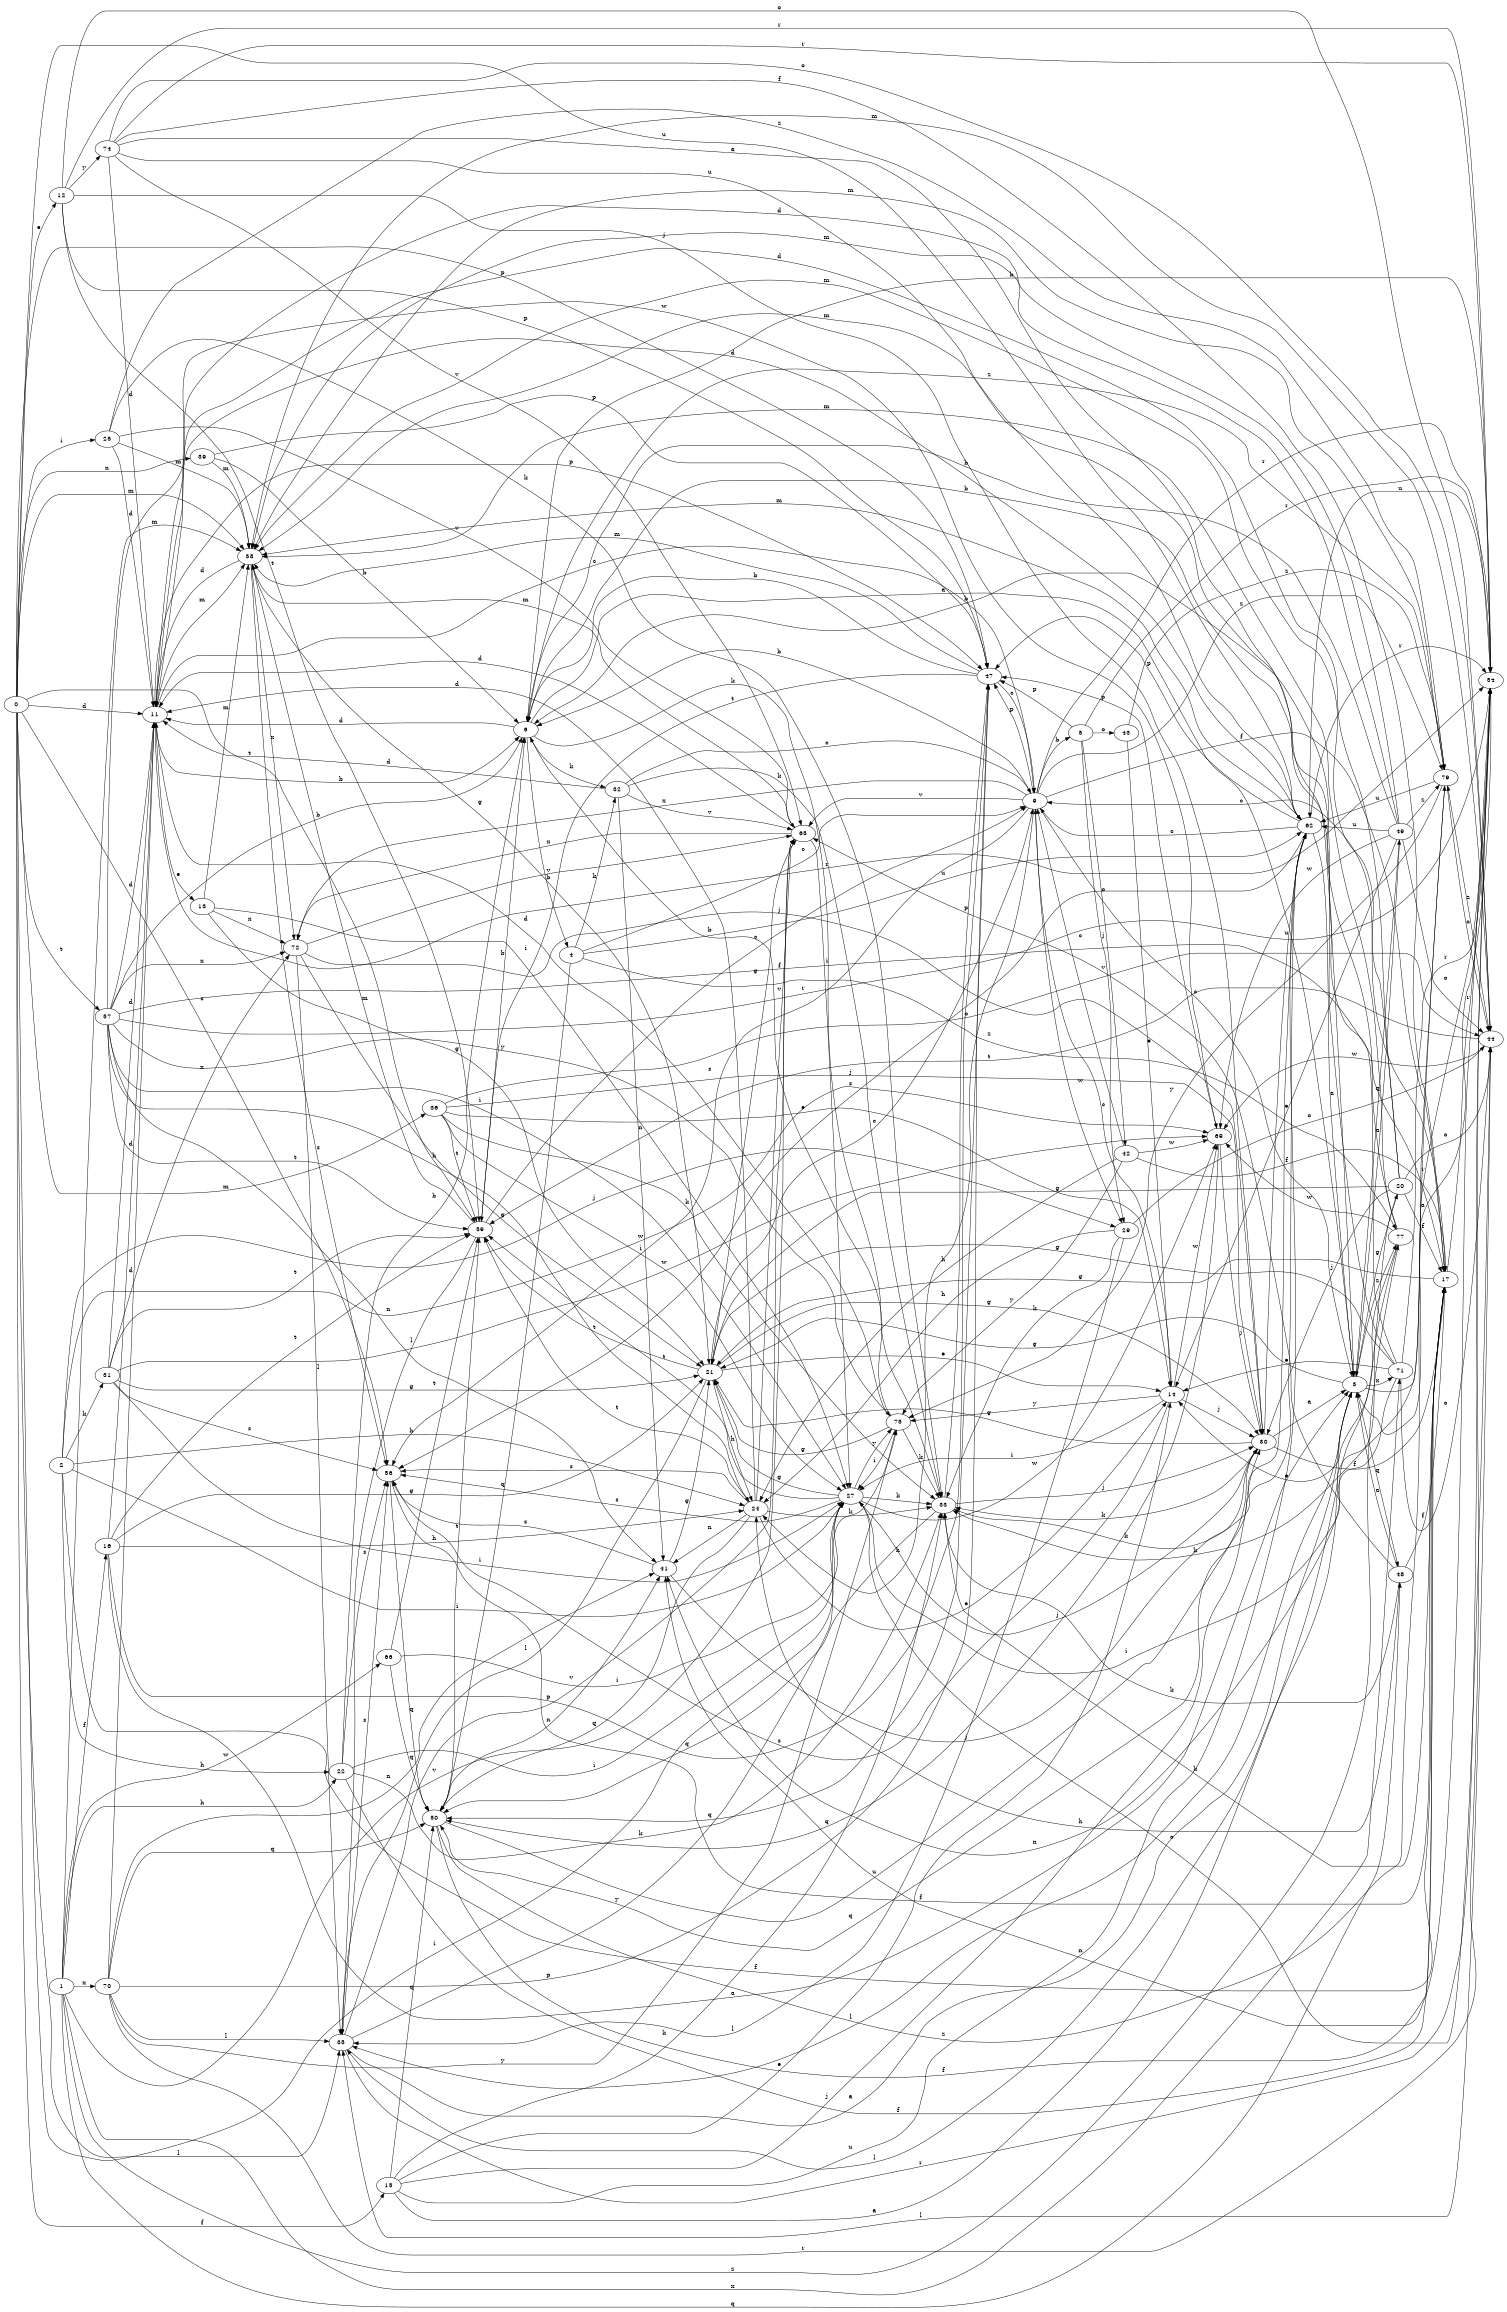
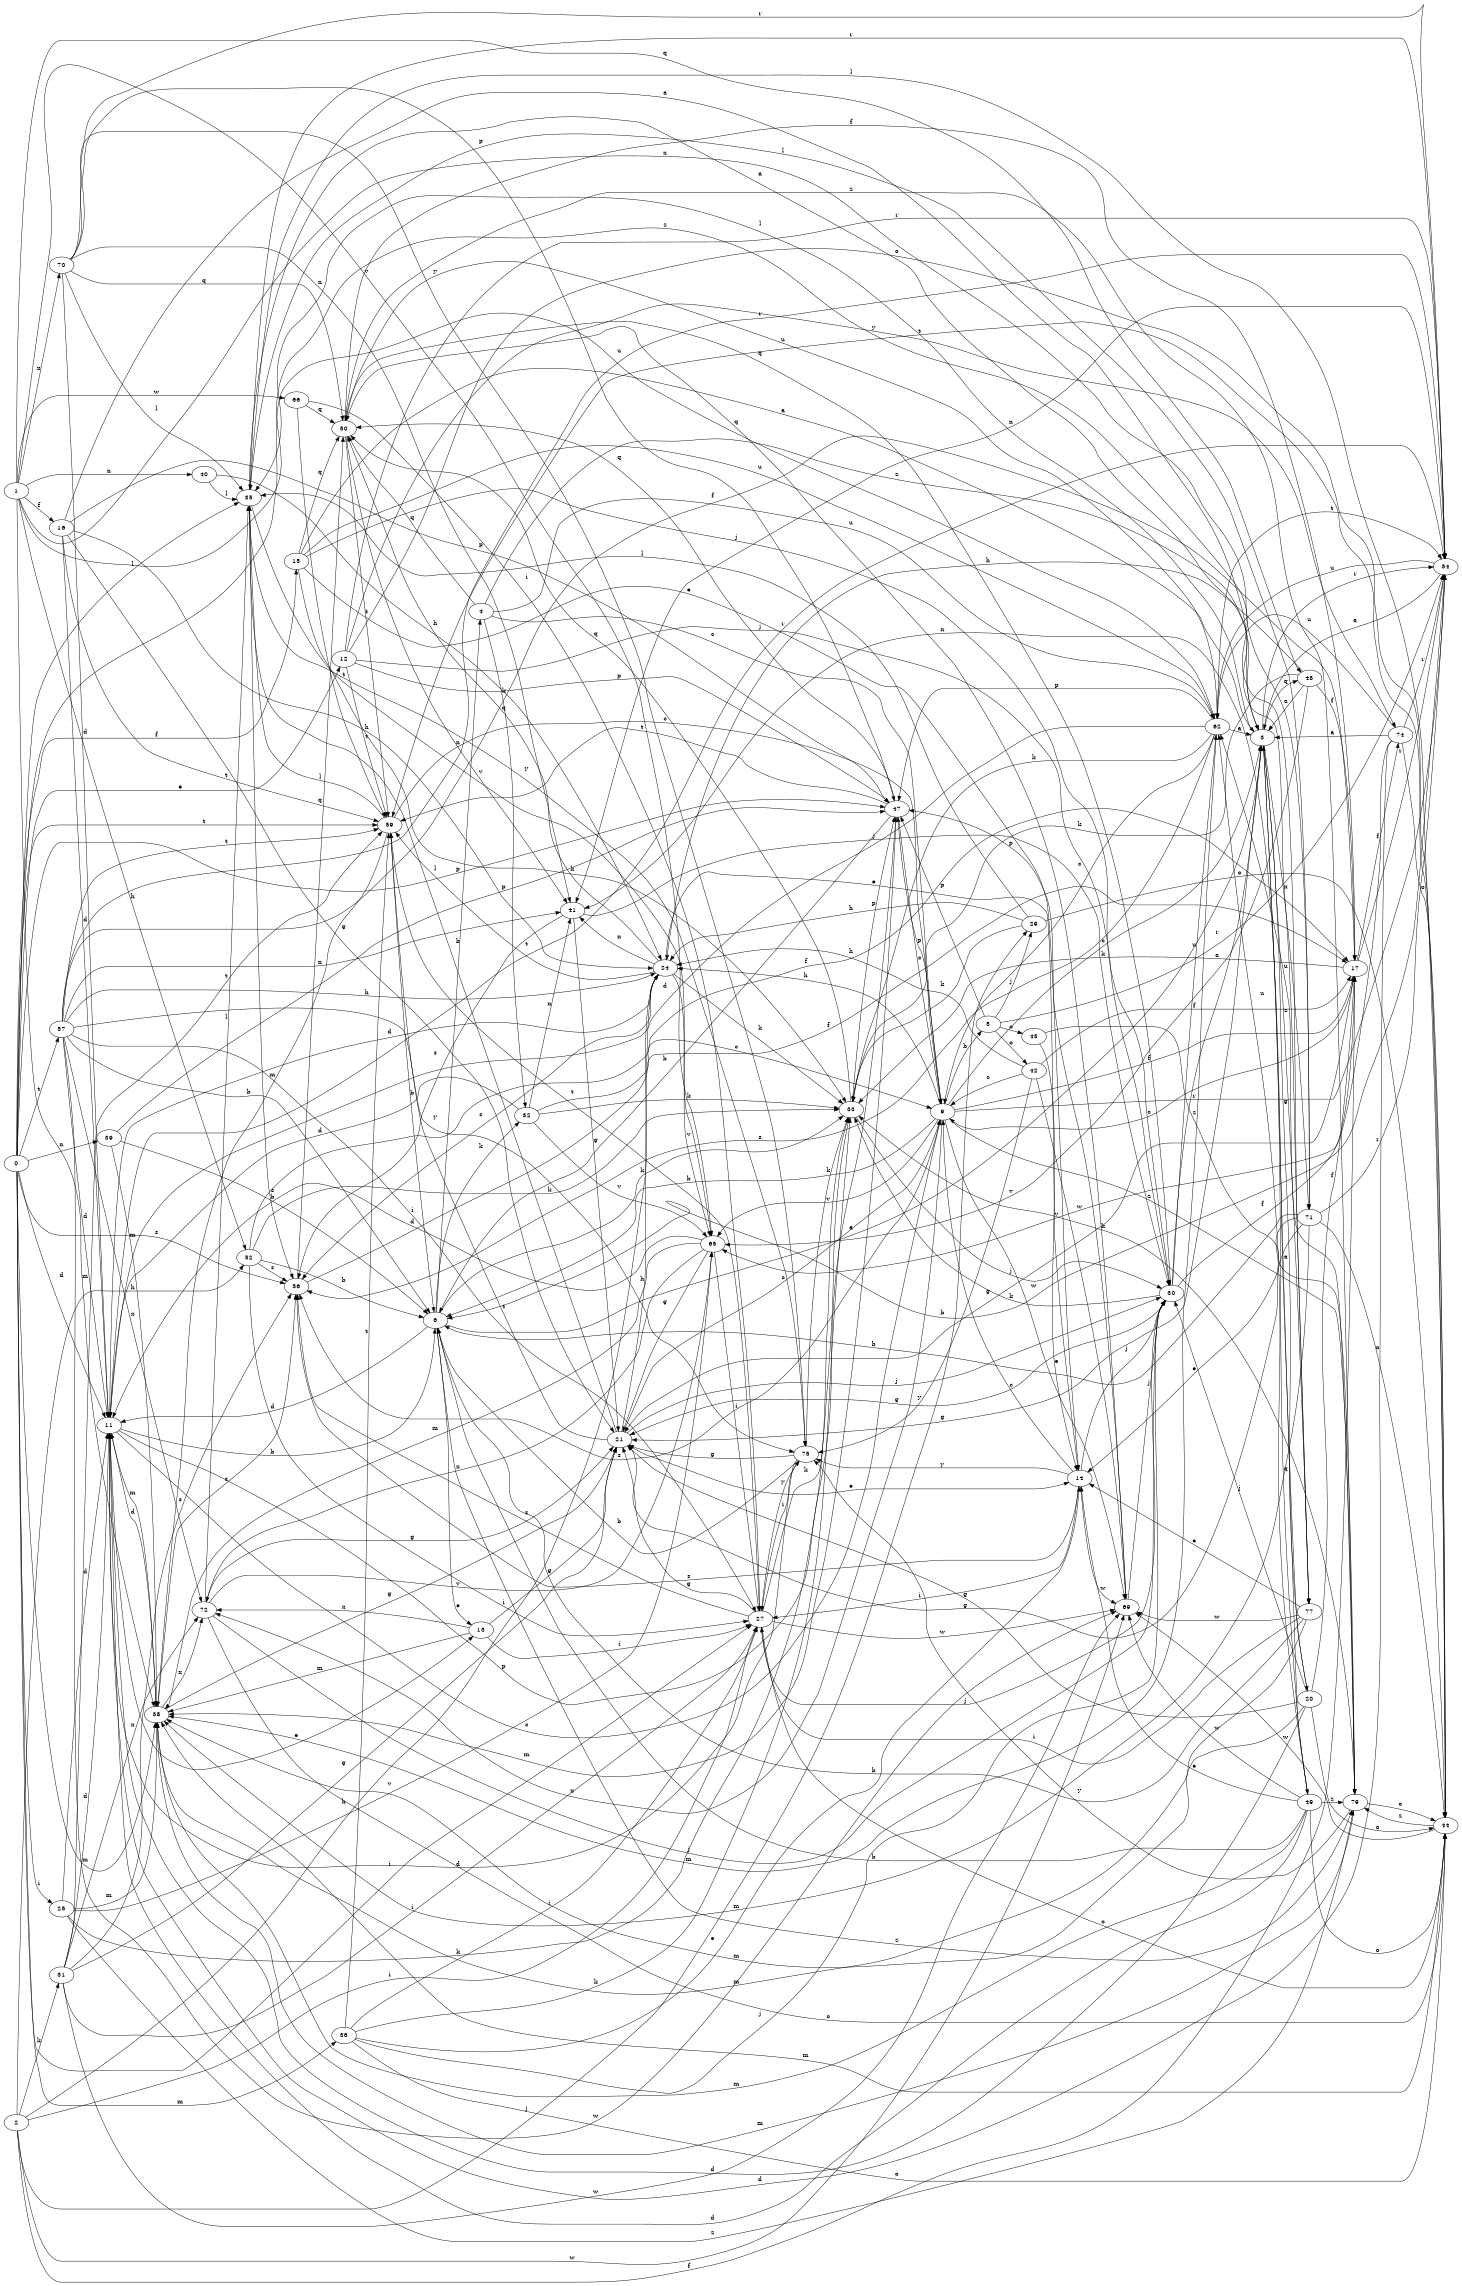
  strict digraph {
    rankdir=LR
    0
    11
    12
    15
    25
    27
    35
    36
    38
    39
    47
    56
    57
    59
    62
    9
    54
    6
    13
    30
    44
    74
    3
    50
    33
    14
    65
    79
    69
    21
    75
    72
    17
    24
    41
    1
    16
-   22
+   22 [label=52]
+   40
    48
    66
    70
    71
    77
    2
    29
    31
    20
    49
    5
    4
    32
    42
    43
    0 -> 11 [label=d]
    0 -> 12 [label=e]
    0 -> 15 [label=f]
    0 -> 25 [label=i]
    0 -> 27 [label=i]
    0 -> 35 [label=l]
    0 -> 36 [label=m]
    0 -> 38 [label=m]
    0 -> 39 [label=n]
    0 -> 47 [label=p]
    0 -> 56 [label=s]
    0 -> 57 [label=t]
    0 -> 59 [label=t]
    0 -> 62 [label=u]
    11 -> 38 [label=m]
    11 -> 47 [label=p]
    11 -> 9 [label=c]
    11 -> 54 [label=r]
    11 -> 6 [label=b]
    11 -> 13 [label=e]
    12 -> 47 [label=p]
    12 -> 59 [label=t]
    12 -> 54 [label=r]
    12 -> 30 [label=j]
    12 -> 44 [label=o]
    12 -> 74 [label=y]
    15 -> 62 [label=u]
    15 -> 30 [label=j]
    15 -> 3 [label=a]
    15 -> 50 [label=q]
    15 -> 33 [label=k]
    15 -> 14 [label=e]
    25 -> 11 [label=d]
    25 -> 38 [label=m]
    25 -> 33 [label=k]
    25 -> 65 [label=v]
    25 -> 79 [label=z]
    27 -> 56 [label=s]
    27 -> 59 [label=t]
    27 -> 30 [label=j]
    27 -> 44 [label=o]
    27 -> 33 [label=k]
    27 -> 69 [label=w]
    27 -> 21 [label=g]
    27 -> 75 [label=y]
    35 -> 56 [label=s]
    35 -> 54 [label=r]
    35 -> 3 [label=a]
    35 -> 65 [label=v]
    35 -> 75 [label=y]
    36 -> 27 [label=i]
    36 -> 59 [label=t]
    36 -> 30 [label=j]
    36 -> 44 [label=o]
    36 -> 33 [label=k]
    36 -> 14 [label=e]
    38 -> 11 [label=d]
    38 -> 56 [label=s]
    38 -> 21 [label=g]
    38 -> 72 [label=x]
    39 -> 38 [label=m]
    39 -> 47 [label=p]
    39 -> 6 [label=b]
    47 -> 38 [label=m]
    47 -> 59 [label=t]
    47 -> 9 [label=c]
    47 -> 6 [label=b]
    47 -> 50 [label=q]
    56 -> 50 [label=q]
    56 -> 17 [label=f]
    57 -> 11 [label=d]
    57 -> 27 [label=i]
    57 -> 59 [label=t]
    57 -> 54 [label=r]
    57 -> 6 [label=b]
    57 -> 69 [label=w]
    57 -> 75 [label=y]
    57 -> 72 [label=x]
    57 -> 17 [label=f]
    57 -> 24 [label=h]
    57 -> 41 [label=n]
    59 -> 35 [label=l]
    59 -> 38 [label=m]
    59 -> 9 [label=c]
    59 -> 6 [label=b]
    62 -> 11 [label=d]
    62 -> 38 [label=m]
    62 -> 47 [label=p]
    62 -> 56 [label=s]
    62 -> 9 [label=c]
-   62 -> 54 [label=r]
+   62 -> 54 [label=t]
    62 -> 3 [label=a]
    62 -> 33 [label=k]
    9 -> 47 [label=p]
    9 -> 56 [label=s]
    9 -> 54 [label=r]
    9 -> 6 [label=b]
    9 -> 3 [label=c]
    9 -> 65 [label=v]
    9 -> 79 [label=z]
-   9 -> 29 [label=w]
+   9 -> 69 [label=w]
    9 -> 72 [label=x]
    9 -> 17 [label=f]
    9 -> 24 [label=h]
    9 -> 5 [label=b]
    54 -> 62 [label=u]
    54 -> 6 [label=b]
    54 -> 3 [label=a]
    54 -> 41 [label=n]
    6 -> 11 [label=d]
+   6 -> 13 [label=e]
    6 -> 3 [label=a]
    6 -> 33 [label=k]
    6 -> 79 [label=z]
    6 -> 4 [label=b]
    6 -> 32 [label=k]
    13 -> 27 [label=i]
    13 -> 38 [label=m]
    13 -> 21 [label=g]
    13 -> 72 [label=x]
    30 -> 62 [label=u]
    30 -> 3 [label=a]
    30 -> 50 [label=q]
    30 -> 33 [label=k]
    30 -> 21 [label=g]
    30 -> 17 [label=f]
    44 -> 35 [label=l]
    44 -> 38 [label=m]
    44 -> 59 [label=t]
    44 -> 79 [label=z]
    44 -> 69 [label=w]
    74 -> 11 [label=d]
    74 -> 62 [label=u]
    74 -> 54 [label=r]
    74 -> 44 [label=o]
    74 -> 3 [label=a]
    74 -> 65 [label=v]
-   74 -> 17 [label=f]
+   17 -> 74 [label=f]
    3 -> 35 [label=l]
    3 -> 54 [label=r]
    3 -> 21 [label=g]
    3 -> 48 [label=q]
    3 -> 71 [label=x]
    3 -> 77 [label=z]
    3 -> 20 [label=g]
    3 -> 49 [label=q]
    50 -> 59 [label=t]
    50 -> 62 [label=u]
    50 -> 79 [label=z]
    50 -> 17 [label=f]
    50 -> 41 [label=n]
    33 -> 47 [label=p]
    33 -> 30 [label=j]
    33 -> 50 [label=q]
    14 -> 27 [label=i]
    14 -> 56 [label=s]
    14 -> 9 [label=c]
    14 -> 30 [label=j]
    14 -> 69 [label=w]
    14 -> 75 [label=y]
    65 -> 11 [label=d]
    65 -> 27 [label=i]
    65 -> 38 [label=m]
    65 -> 21 [label=g]
    65 -> 72 [label=x]
    79 -> 38 [label=m]
    79 -> 62 [label=u]
    79 -> 44 [label=o]
    79 -> 33 [label=k]
    79 -> 75 [label=y]
    69 -> 47 [label=p]
    69 -> 30 [label=j]
    69 -> 50 [label=q]
    21 -> 35 [label=l]
    21 -> 59 [label=t]
    21 -> 9 [label=c]
-   21 -> 30 [label=g]
+   21 -> 30 [label=j]
    21 -> 14 [label=e]
    21 -> 24 [label=h]
    75 -> 11 [label=d]
    75 -> 27 [label=i]
    75 -> 6 [label=b]
    75 -> 33 [label=k]
    75 -> 21 [label=g]
    72 -> 35 [label=l]
    72 -> 30 [label=j]
+   72 -> 44 [label=o]
    72 -> 65 [label=v]
    72 -> 21 [label=g]
    17 -> 9 [label=c]
    17 -> 54 [label=r]
    17 -> 33 [label=k]
    17 -> 21 [label=g]
    24 -> 11 [label=d]
    24 -> 56 [label=s]
    24 -> 59 [label=t]
    24 -> 50 [label=q]
    24 -> 33 [label=k]
    24 -> 14 [label=e]
    24 -> 65 [label=v]
    24 -> 41 [label=n]
    41 -> 56 [label=s]
    41 -> 30 [label=j]
    41 -> 21 [label=g]
    1 -> 38 [label=m]
    1 -> 65 [label=v]
    1 -> 16 [label=f]
    1 -> 22 [label=h]
+   1 -> 40 [label=n]
    1 -> 48 [label=q]
    1 -> 66 [label=w]
    1 -> 70 [label=x]
    1 -> 71 [label=x]
    1 -> 77 [label=z]
    16 -> 11 [label=d]
    16 -> 47 [label=p]
    16 -> 59 [label=t]
    16 -> 3 [label=a]
    16 -> 21 [label=g]
    16 -> 24 [label=h]
    22 -> 27 [label=i]
    22 -> 56 [label=s]
    22 -> 6 [label=b]
    22 -> 33 [label=k]
    22 -> 17 [label=f]
+   40 -> 35 [label=l]
+   40 -> 24 [label=h]
    48 -> 3 [label=a]
    48 -> 33 [label=k]
    48 -> 65 [label=v]
    48 -> 17 [label=f]
    48 -> 24 [label=h]
    66 -> 27 [label=i]
    66 -> 59 [label=t]
    66 -> 50 [label=q]
    70 -> 11 [label=d]
    70 -> 35 [label=l]
    70 -> 47 [label=p]
    70 -> 54 [label=r]
    70 -> 50 [label=q]
    70 -> 75 [label=y]
    70 -> 41 [label=n]
    71 -> 35 [label=l]
    71 -> 38 [label=m]
    71 -> 54 [label=r]
    71 -> 6 [label=b]
    71 -> 44 [label=o]
    71 -> 14 [label=e]
    71 -> 21 [label=g]
    77 -> 27 [label=i]
    77 -> 38 [label=m]
    77 -> 6 [label=b]
    77 -> 14 [label=e]
    77 -> 69 [label=w]
    2 -> 27 [label=i]
    2 -> 69 [label=w]
    2 -> 17 [label=f]
    2 -> 24 [label=h]
    2 -> 22 [label=h]
    2 -> 29 [label=j]
    2 -> 31 [label=k]
    29 -> 35 [label=l]
    29 -> 44 [label=o]
    29 -> 33 [label=k]
    29 -> 24 [label=h]
    31 -> 11 [label=d]
    31 -> 27 [label=i]
    31 -> 56 [label=s]
    31 -> 59 [label=t]
    31 -> 69 [label=w]
    31 -> 21 [label=g]
    31 -> 72 [label=x]
    20 -> 11 [label=d]
    20 -> 38 [label=m]
    20 -> 30 [label=j]
    20 -> 44 [label=o]
    20 -> 21 [label=g]
    20 -> 17 [label=f]
    20 -> 41 [label=n]
    49 -> 11 [label=d]
    49 -> 38 [label=m]
    49 -> 62 [label=u]
    49 -> 6 [label=b]
    49 -> 44 [label=o]
    49 -> 3 [label=a]
    49 -> 14 [label=e]
    49 -> 79 [label=z]
    49 -> 69 [label=w]
    5 -> 47 [label=p]
    5 -> 54 [label=r]
    5 -> 29 [label=j]
    5 -> 42 [label=o]
    5 -> 43 [label=o]
    4 -> 62 [label=u]
    4 -> 9 [label=c]
    4 -> 50 [label=q]
    4 -> 77 [label=z]
    4 -> 32 [label=k]
    32 -> 11 [label=d]
    32 -> 9 [label=c]
    32 -> 33 [label=k]
    32 -> 65 [label=v]
    32 -> 41 [label=n]
    42 -> 9 [label=c]
    42 -> 69 [label=w]
    42 -> 75 [label=y]
    42 -> 17 [label=f]
    42 -> 24 [label=h]
    43 -> 14 [label=e]
    43 -> 79 [label=z]
  }
